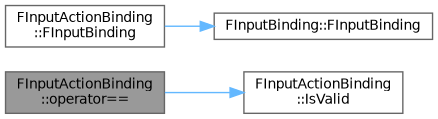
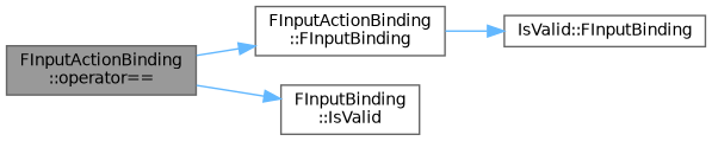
  digraph {
    rankdir=LR
    node [color=grey40 fillcolor=white fontname=Helvetica fontsize=10 shape=box style=filled]
    edge [color=steelblue1 fontname=Helvetica fontsize=10 labelfontname=Helvetica labelfontsize=10 style=solid]
    n1 [color=gray40 fillcolor=grey60 fontcolor=black height=0.2 label="FInputActionBinding\l::operator==" width=0.4]
    n2 [height=0.2 label="FInputActionBinding\l::FInputBinding" width=0.4]
-   n3 [height=0.2 label="FInputActionBinding\l::IsValid" width=0.4]
-   n4 [height=0.2 label="FInputBinding::FInputBinding" width=0.4]
+   n3 [height=0.2 label="FInputBinding\l::IsValid" width=0.4]
+   n4 [height=0.2 label="IsValid::FInputBinding" width=0.4]
+   n1 -> n2
    n1 -> n3
    n2 -> n4
  }
